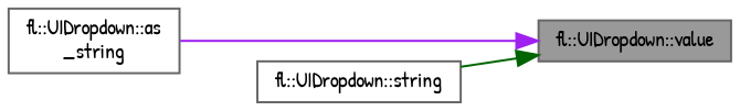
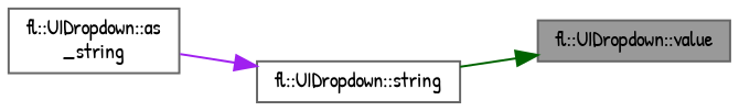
  digraph {
    fontname="Patrick Hand"
    rankdir=RL
    node [color=grey40 fillcolor=white fontname="Patrick Hand" fontsize=10 shape=box style=filled]
    edge [dir=back fontname="Patrick Hand" fontsize=10 labelfontname=Helvetica labelfontsize=10 style=solid]
    n1 [color=gray40 fillcolor=grey60 fontcolor=black height=0.2 label="fl::UIDropdown::value" width=0.4]
    n2 [height=0.2 label="fl::UIDropdown::as\l_string" width=0.4]
    n3 [height=0.2 label="fl::UIDropdown::string" width=0.4]
-   n1 -> n2 [color=purple]
+   n3 -> n2 [color=purple]
    n1 -> n3 [color=darkgreen]
  }
